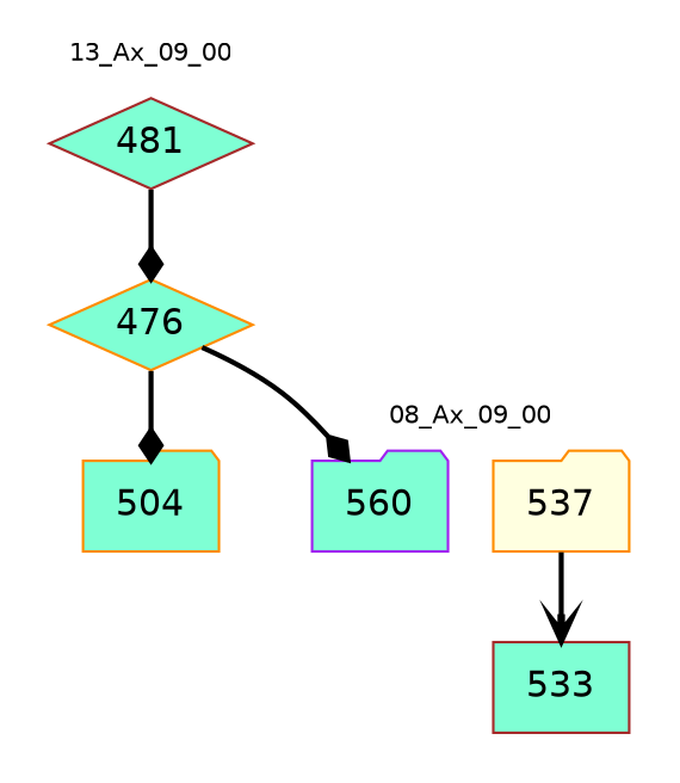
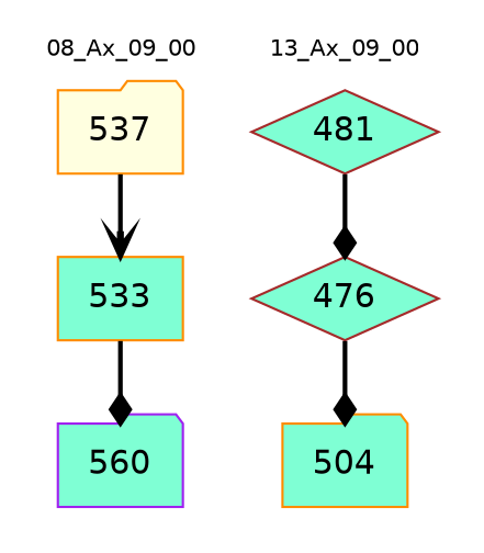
  digraph {
    fontname="DejaVu Sans"
    node [color=darkorange fillcolor=aquamarine fontname="DejaVu Sans" shape=folder style=filled]
    edge [arrowhead=diamond color=black fontname="DejaVu Sans" style=bold]
    n1 [fillcolor=lightyellow label=537]
-   n2 [color=brown label=533 shape=box]
+   n2 [label=533 shape=box]
    n3 [color=purple label=560]
    n4 [color=brown label=481 shape=diamond]
-   n5 [label=476 shape=diamond]
+   n5 [color=brown label=476 shape=diamond]
    n6 [label=504]
    subgraph cluster_1 {
      color=white
      fontsize=10
      label="08_Ax_09_00"
      n1
      n2
      n3
    }
    subgraph cluster_2 {
      color=white
      fontsize=10
      label="13_Ax_09_00"
      n4
      n5
      n6
    }
    n1 -> n2 [arrowhead=vee]
-   n5 -> n3
+   n2 -> n3
    n4 -> n5
    n5 -> n6
  }
